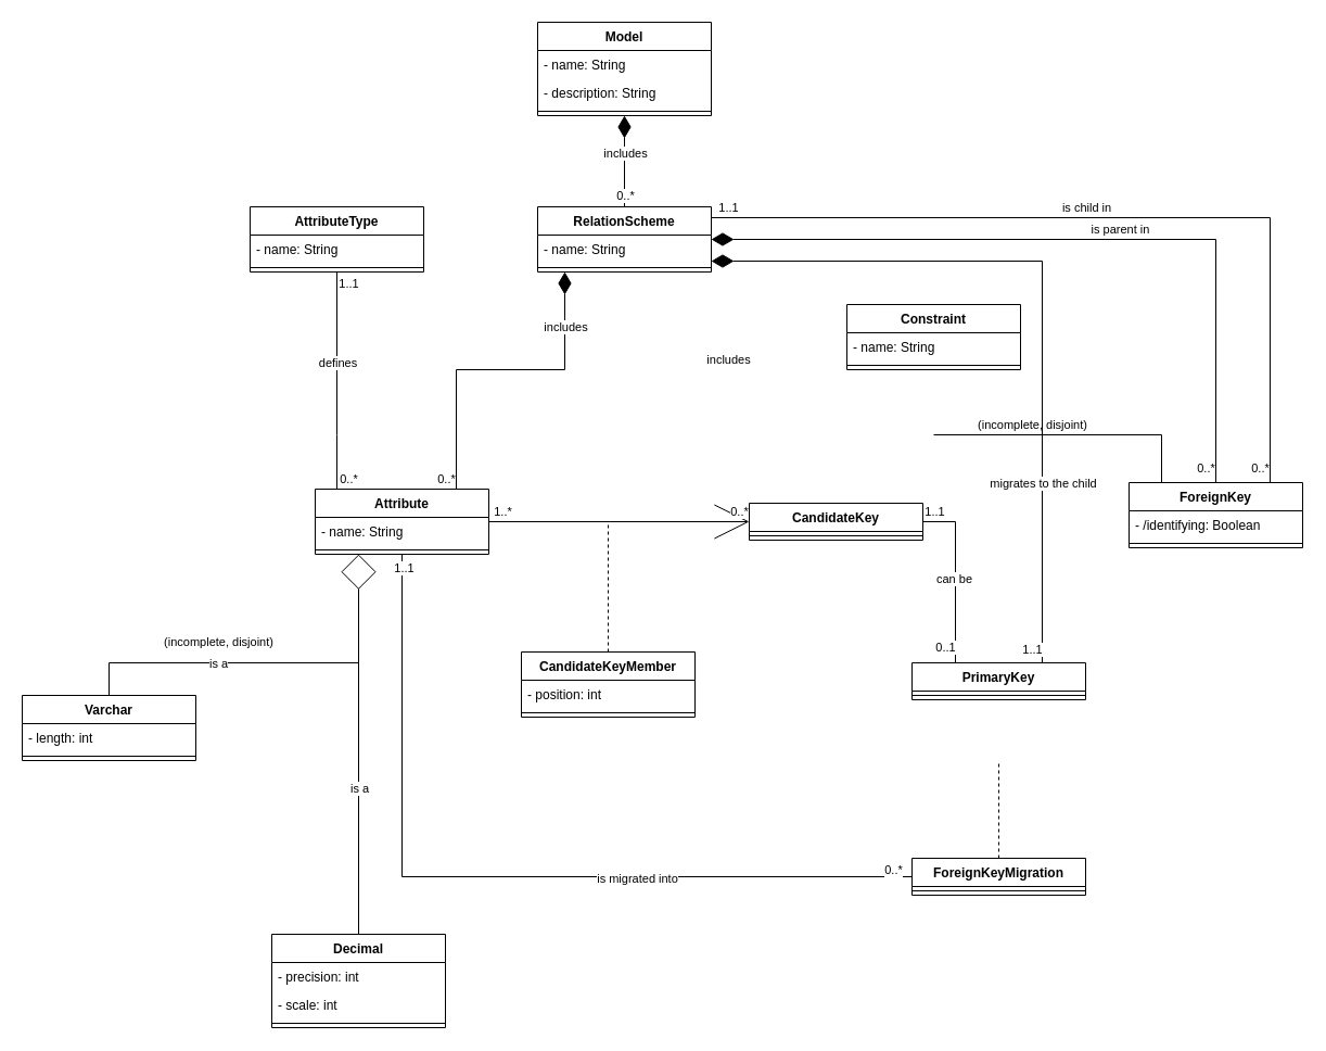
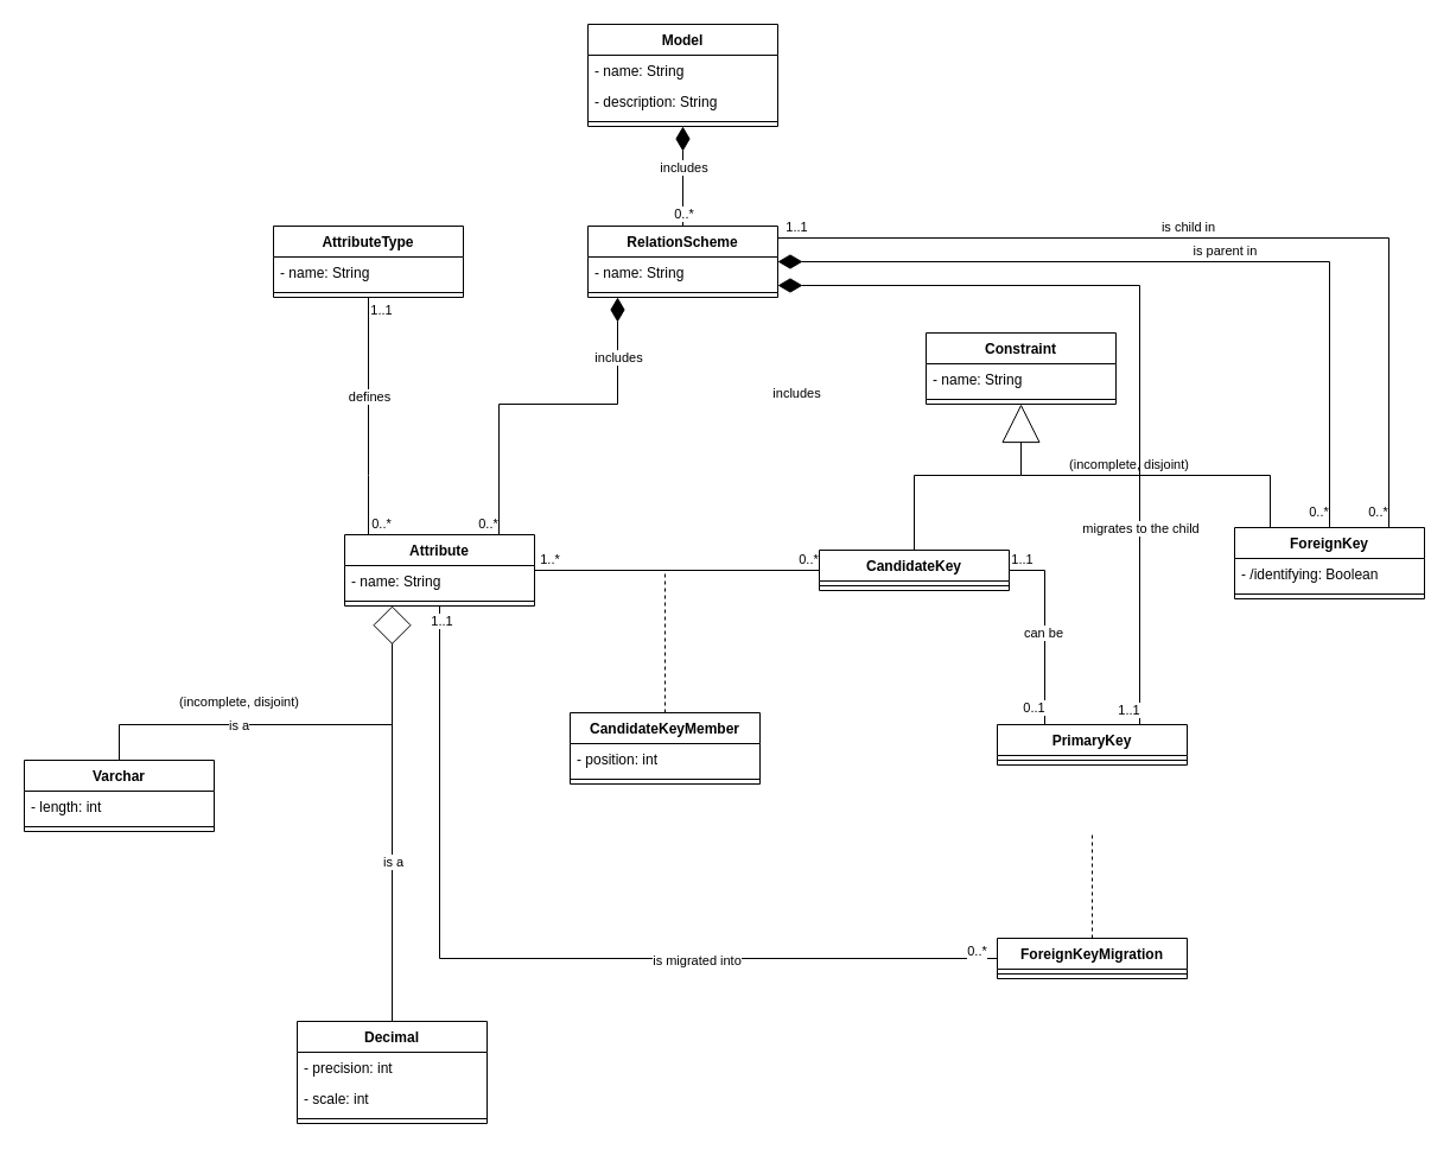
  <mxCell id="0" />
  <mxCell id="1" parent="0" />
  <mxCell id="2" value="Model" style="swimlane;fontStyle=1;align=center;verticalAlign=top;childLayout=stackLayout;horizontal=1;startSize=26;horizontalStack=0;resizeParent=1;resizeParentMax=0;resizeLast=0;collapsible=1;marginBottom=0;" parent="1" vertex="1"><mxGeometry x="495" y="20" width="160" height="86" as="geometry" /></mxCell>
  <mxCell id="3" value="- name: String" style="text;strokeColor=none;fillColor=none;align=left;verticalAlign=top;spacingLeft=4;spacingRight=4;overflow=hidden;rotatable=0;points=[[0,0.5],[1,0.5]];portConstraint=eastwest;" parent="2" vertex="1"><mxGeometry y="26" width="160" height="26" as="geometry" /></mxCell>
  <mxCell id="4" value="- description: String" style="text;strokeColor=none;fillColor=none;align=left;verticalAlign=top;spacingLeft=4;spacingRight=4;overflow=hidden;rotatable=0;points=[[0,0.5],[1,0.5]];portConstraint=eastwest;" parent="2" vertex="1"><mxGeometry y="52" width="160" height="26" as="geometry" /></mxCell>
  <mxCell id="5" value="" style="line;strokeWidth=1;fillColor=none;align=left;verticalAlign=middle;spacingTop=-1;spacingLeft=3;spacingRight=3;rotatable=0;labelPosition=right;points=[];portConstraint=eastwest;" parent="2" vertex="1"><mxGeometry y="78" width="160" height="8" as="geometry" /></mxCell>
  <mxCell id="6" style="edgeStyle=orthogonalEdgeStyle;rounded=0;orthogonalLoop=1;jettySize=auto;html=1;endArrow=diamondThin;endFill=1;endSize=18;" parent="1" source="11" target="2" edge="1"><mxGeometry relative="1" as="geometry" /></mxCell>
  <mxCell id="7" style="edgeStyle=orthogonalEdgeStyle;rounded=0;orthogonalLoop=1;jettySize=auto;html=1;endArrow=none;endFill=0;endSize=30;" parent="1" source="11" target="53" edge="1"><mxGeometry relative="1" as="geometry"><Array as="points"><mxPoint x="1170" y="200" /></Array></mxGeometry></mxCell>
  <mxCell id="8" value="1..1" style="edgeLabel;html=1;align=center;verticalAlign=middle;resizable=0;points=[];" parent="7" connectable="0" vertex="1"><mxGeometry x="-0.945" y="1" relative="1" as="geometry"><mxPoint x="-6" y="-9" as="offset" /></mxGeometry></mxCell>
  <mxCell id="9" value="0..*" style="edgeLabel;html=1;align=center;verticalAlign=middle;resizable=0;points=[];" parent="7" connectable="0" vertex="1"><mxGeometry x="0.961" y="3" relative="1" as="geometry"><mxPoint x="-13" y="1" as="offset" /></mxGeometry></mxCell>
  <mxCell id="10" value="is child in" style="edgeLabel;html=1;align=center;verticalAlign=middle;resizable=0;points=[];" parent="7" connectable="0" vertex="1"><mxGeometry x="-0.109" relative="1" as="geometry"><mxPoint x="7" y="-10" as="offset" /></mxGeometry></mxCell>
  <mxCell id="11" value="RelationScheme" style="swimlane;fontStyle=1;align=center;verticalAlign=top;childLayout=stackLayout;horizontal=1;startSize=26;horizontalStack=0;resizeParent=1;resizeParentMax=0;resizeLast=0;collapsible=1;marginBottom=0;" parent="1" vertex="1"><mxGeometry x="495" y="190" width="160" height="60" as="geometry" /></mxCell>
  <mxCell id="12" value="- name: String" style="text;strokeColor=none;fillColor=none;align=left;verticalAlign=top;spacingLeft=4;spacingRight=4;overflow=hidden;rotatable=0;points=[[0,0.5],[1,0.5]];portConstraint=eastwest;" parent="11" vertex="1"><mxGeometry y="26" width="160" height="26" as="geometry" /></mxCell>
  <mxCell id="13" value="" style="line;strokeWidth=1;fillColor=none;align=left;verticalAlign=middle;spacingTop=-1;spacingLeft=3;spacingRight=3;rotatable=0;labelPosition=right;points=[];portConstraint=eastwest;" parent="11" vertex="1"><mxGeometry y="52" width="160" height="8" as="geometry" /></mxCell>
  <mxCell id="14" style="edgeStyle=orthogonalEdgeStyle;rounded=0;orthogonalLoop=1;jettySize=auto;html=1;endArrow=none;endFill=0;endSize=30;" parent="1" source="18" target="31" edge="1"><mxGeometry relative="1" as="geometry"><Array as="points"><mxPoint x="310" y="400" /><mxPoint x="310" y="400" /></Array></mxGeometry></mxCell>
  <mxCell id="15" value="0..*" style="edgeLabel;html=1;align=center;verticalAlign=middle;resizable=0;points=[];" parent="14" connectable="0" vertex="1"><mxGeometry x="0.81" y="4" relative="1" as="geometry"><mxPoint x="6" y="9" as="offset" /></mxGeometry></mxCell>
  <mxCell id="16" value="1..1" style="edgeLabel;html=1;align=center;verticalAlign=middle;resizable=0;points=[];" parent="14" connectable="0" vertex="1"><mxGeometry x="-0.82" y="-1" relative="1" as="geometry"><mxPoint x="11" y="-8" as="offset" /></mxGeometry></mxCell>
  <mxCell id="17" value="defines" style="edgeLabel;html=1;align=center;verticalAlign=middle;resizable=0;points=[];" parent="14" connectable="0" vertex="1"><mxGeometry x="-0.17" relative="1" as="geometry"><mxPoint as="offset" /></mxGeometry></mxCell>
  <mxCell id="18" value="AttributeType" style="swimlane;fontStyle=1;align=center;verticalAlign=top;childLayout=stackLayout;horizontal=1;startSize=26;horizontalStack=0;resizeParent=1;resizeParentMax=0;resizeLast=0;collapsible=1;marginBottom=0;" parent="1" vertex="1"><mxGeometry x="230" y="190" width="160" height="60" as="geometry" /></mxCell>
  <mxCell id="19" value="- name: String" style="text;strokeColor=none;fillColor=none;align=left;verticalAlign=top;spacingLeft=4;spacingRight=4;overflow=hidden;rotatable=0;points=[[0,0.5],[1,0.5]];portConstraint=eastwest;" parent="18" vertex="1"><mxGeometry y="26" width="160" height="26" as="geometry" /></mxCell>
  <mxCell id="20" value="" style="line;strokeWidth=1;fillColor=none;align=left;verticalAlign=middle;spacingTop=-1;spacingLeft=3;spacingRight=3;rotatable=0;labelPosition=right;points=[];portConstraint=eastwest;" parent="18" vertex="1"><mxGeometry y="52" width="160" height="8" as="geometry" /></mxCell>
  <mxCell id="21" style="edgeStyle=orthogonalEdgeStyle;rounded=0;orthogonalLoop=1;jettySize=auto;html=1;endArrow=diamondThin;endFill=1;endSize=18;" parent="1" source="31" target="11" edge="1"><mxGeometry relative="1" as="geometry"><Array as="points"><mxPoint x="420" y="340" /><mxPoint x="520" y="340" /></Array></mxGeometry></mxCell>
  <mxCell id="22" value="includes" style="edgeLabel;html=1;align=center;verticalAlign=middle;resizable=0;points=[];" parent="21" connectable="0" vertex="1"><mxGeometry x="0.273" y="-1" relative="1" as="geometry"><mxPoint x="19" y="-41" as="offset" /></mxGeometry></mxCell>
  <mxCell id="23" value="0..*" style="edgeLabel;html=1;align=center;verticalAlign=middle;resizable=0;points=[];" parent="21" connectable="0" vertex="1"><mxGeometry x="-0.867" y="-4" relative="1" as="geometry"><mxPoint x="-14" y="10" as="offset" /></mxGeometry></mxCell>
- <mxCell id="24" style="edgeStyle=orthogonalEdgeStyle;rounded=0;orthogonalLoop=1;jettySize=auto;html=1;endArrow=open;endFill=0;endSize=30;" parent="1" source="31" target="39" edge="1"><mxGeometry relative="1" as="geometry" /></mxCell>
+ <mxCell id="24" style="edgeStyle=orthogonalEdgeStyle;rounded=0;orthogonalLoop=1;jettySize=auto;html=1;endArrow=none;endFill=0;endSize=30;" parent="1" source="31" target="39" edge="1"><mxGeometry relative="1" as="geometry" /></mxCell>
  <mxCell id="25" value="1..*" style="edgeLabel;html=1;align=center;verticalAlign=middle;resizable=0;points=[];" parent="24" connectable="0" vertex="1"><mxGeometry x="-0.9" y="-1" relative="1" as="geometry"><mxPoint y="-11" as="offset" /></mxGeometry></mxCell>
  <mxCell id="26" value="0..*" style="edgeLabel;html=1;align=center;verticalAlign=middle;resizable=0;points=[];" parent="24" connectable="0" vertex="1"><mxGeometry x="0.608" y="1" relative="1" as="geometry"><mxPoint x="37" y="-9" as="offset" /></mxGeometry></mxCell>
  <mxCell id="27" style="edgeStyle=orthogonalEdgeStyle;rounded=0;orthogonalLoop=1;jettySize=auto;html=1;endArrow=none;endFill=0;endSize=30;" parent="1" source="31" target="57" edge="1"><mxGeometry relative="1" as="geometry"><Array as="points"><mxPoint x="370" y="807" /></Array></mxGeometry></mxCell>
  <mxCell id="28" value="0..*" style="edgeLabel;html=1;align=center;verticalAlign=middle;resizable=0;points=[];" parent="27" connectable="0" vertex="1"><mxGeometry x="0.953" y="-1" relative="1" as="geometry"><mxPoint y="-8" as="offset" /></mxGeometry></mxCell>
  <mxCell id="29" value="is migrated into" style="edgeLabel;html=1;align=center;verticalAlign=middle;resizable=0;points=[];" parent="27" connectable="0" vertex="1"><mxGeometry x="0.338" y="-1" relative="1" as="geometry"><mxPoint as="offset" /></mxGeometry></mxCell>
  <mxCell id="30" value="1..1" style="edgeLabel;html=1;align=center;verticalAlign=middle;resizable=0;points=[];" parent="27" connectable="0" vertex="1"><mxGeometry x="-0.969" y="1" relative="1" as="geometry"><mxPoint as="offset" /></mxGeometry></mxCell>
  <mxCell id="31" value="Attribute" style="swimlane;fontStyle=1;align=center;verticalAlign=top;childLayout=stackLayout;horizontal=1;startSize=26;horizontalStack=0;resizeParent=1;resizeParentMax=0;resizeLast=0;collapsible=1;marginBottom=0;" parent="1" vertex="1"><mxGeometry x="290" y="450" width="160" height="60" as="geometry" /></mxCell>
  <mxCell id="32" value="- name: String" style="text;strokeColor=none;fillColor=none;align=left;verticalAlign=top;spacingLeft=4;spacingRight=4;overflow=hidden;rotatable=0;points=[[0,0.5],[1,0.5]];portConstraint=eastwest;" parent="31" vertex="1"><mxGeometry y="26" width="160" height="26" as="geometry" /></mxCell>
  <mxCell id="33" value="" style="line;strokeWidth=1;fillColor=none;align=left;verticalAlign=middle;spacingTop=-1;spacingLeft=3;spacingRight=3;rotatable=0;labelPosition=right;points=[];portConstraint=eastwest;" parent="31" vertex="1"><mxGeometry y="52" width="160" height="8" as="geometry" /></mxCell>
+ <mxCell id="34" style="edgeStyle=orthogonalEdgeStyle;rounded=0;orthogonalLoop=1;jettySize=auto;html=1;endArrow=block;endFill=0;endSize=30;" parent="1" source="39" target="45" edge="1"><mxGeometry relative="1" as="geometry"><Array as="points"><mxPoint x="770" y="400" /><mxPoint x="860" y="400" /></Array></mxGeometry></mxCell>
  <mxCell id="35" style="edgeStyle=orthogonalEdgeStyle;rounded=0;orthogonalLoop=1;jettySize=auto;html=1;endArrow=none;endFill=0;endSize=30;" parent="1" source="39" target="74" edge="1"><mxGeometry relative="1" as="geometry"><Array as="points"><mxPoint x="880" y="480" /></Array></mxGeometry></mxCell>
  <mxCell id="36" value="1..1" style="edgeLabel;html=1;align=center;verticalAlign=middle;resizable=0;points=[];" parent="35" connectable="0" vertex="1"><mxGeometry x="-0.533" y="-2" relative="1" as="geometry"><mxPoint x="-18" y="-17" as="offset" /></mxGeometry></mxCell>
  <mxCell id="37" value="can be" style="edgeLabel;html=1;align=center;verticalAlign=middle;resizable=0;points=[];" parent="35" connectable="0" vertex="1"><mxGeometry x="0.025" y="-2" relative="1" as="geometry"><mxPoint as="offset" /></mxGeometry></mxCell>
  <mxCell id="38" value="0..1" style="edgeLabel;html=1;align=center;verticalAlign=middle;resizable=0;points=[];" parent="35" connectable="0" vertex="1"><mxGeometry x="0.812" relative="1" as="geometry"><mxPoint x="-10" as="offset" /></mxGeometry></mxCell>
  <mxCell id="39" value="CandidateKey" style="swimlane;fontStyle=1;align=center;verticalAlign=top;childLayout=stackLayout;horizontal=1;startSize=26;horizontalStack=0;resizeParent=1;resizeParentMax=0;resizeLast=0;collapsible=1;marginBottom=0;" parent="1" vertex="1"><mxGeometry x="690" y="463" width="160" height="34" as="geometry" /></mxCell>
  <mxCell id="40" value="" style="line;strokeWidth=1;fillColor=none;align=left;verticalAlign=middle;spacingTop=-1;spacingLeft=3;spacingRight=3;rotatable=0;labelPosition=right;points=[];portConstraint=eastwest;" parent="39" vertex="1"><mxGeometry y="26" width="160" height="8" as="geometry" /></mxCell>
  <mxCell id="41" style="edgeStyle=orthogonalEdgeStyle;rounded=0;orthogonalLoop=1;jettySize=auto;html=1;endArrow=none;endFill=0;endSize=30;dashed=1;" parent="1" source="42" edge="1"><mxGeometry relative="1" as="geometry"><mxPoint x="560" y="480" as="targetPoint" /></mxGeometry></mxCell>
  <mxCell id="42" value="CandidateKeyMember" style="swimlane;fontStyle=1;align=center;verticalAlign=top;childLayout=stackLayout;horizontal=1;startSize=26;horizontalStack=0;resizeParent=1;resizeParentMax=0;resizeLast=0;collapsible=1;marginBottom=0;" parent="1" vertex="1"><mxGeometry x="480" y="600" width="160" height="60" as="geometry" /></mxCell>
  <mxCell id="43" value="- position: int" style="text;strokeColor=none;fillColor=none;align=left;verticalAlign=top;spacingLeft=4;spacingRight=4;overflow=hidden;rotatable=0;points=[[0,0.5],[1,0.5]];portConstraint=eastwest;" parent="42" vertex="1"><mxGeometry y="26" width="160" height="26" as="geometry" /></mxCell>
  <mxCell id="44" value="" style="line;strokeWidth=1;fillColor=none;align=left;verticalAlign=middle;spacingTop=-1;spacingLeft=3;spacingRight=3;rotatable=0;labelPosition=right;points=[];portConstraint=eastwest;" parent="42" vertex="1"><mxGeometry y="52" width="160" height="8" as="geometry" /></mxCell>
  <mxCell id="45" value="Constraint" style="swimlane;fontStyle=1;align=center;verticalAlign=top;childLayout=stackLayout;horizontal=1;startSize=26;horizontalStack=0;resizeParent=1;resizeParentMax=0;resizeLast=0;collapsible=1;marginBottom=0;" parent="1" vertex="1"><mxGeometry x="780" y="280" width="160" height="60" as="geometry" /></mxCell>
  <mxCell id="46" value="- name: String" style="text;strokeColor=none;fillColor=none;align=left;verticalAlign=top;spacingLeft=4;spacingRight=4;overflow=hidden;rotatable=0;points=[[0,0.5],[1,0.5]];portConstraint=eastwest;" parent="45" vertex="1"><mxGeometry y="26" width="160" height="26" as="geometry" /></mxCell>
  <mxCell id="47" value="" style="line;strokeWidth=1;fillColor=none;align=left;verticalAlign=middle;spacingTop=-1;spacingLeft=3;spacingRight=3;rotatable=0;labelPosition=right;points=[];portConstraint=eastwest;" parent="45" vertex="1"><mxGeometry y="52" width="160" height="8" as="geometry" /></mxCell>
  <mxCell id="48" style="edgeStyle=orthogonalEdgeStyle;rounded=0;orthogonalLoop=1;jettySize=auto;html=1;endArrow=diamondThin;endFill=1;endSize=18;" parent="1" source="53" target="11" edge="1"><mxGeometry relative="1" as="geometry"><Array as="points"><mxPoint x="1120" y="220" /></Array></mxGeometry></mxCell>
  <mxCell id="49" value="0..*" style="edgeLabel;html=1;align=center;verticalAlign=middle;resizable=0;points=[];" parent="48" connectable="0" vertex="1"><mxGeometry x="-0.951" y="-1" relative="1" as="geometry"><mxPoint x="-11" y="3" as="offset" /></mxGeometry></mxCell>
  <mxCell id="50" value="is parent in" style="edgeLabel;html=1;align=center;verticalAlign=middle;resizable=0;points=[];" parent="48" connectable="0" vertex="1"><mxGeometry x="-0.091" y="2" relative="1" as="geometry"><mxPoint y="-12" as="offset" /></mxGeometry></mxCell>
  <mxCell id="51" style="edgeStyle=orthogonalEdgeStyle;rounded=0;orthogonalLoop=1;jettySize=auto;html=1;endArrow=none;endFill=0;endSize=30;" parent="1" source="53" edge="1"><mxGeometry relative="1" as="geometry"><mxPoint x="860" y="400" as="targetPoint" /><Array as="points"><mxPoint x="1070" y="400" /></Array></mxGeometry></mxCell>
  <mxCell id="52" value="(incomplete, disjoint)" style="edgeLabel;html=1;align=center;verticalAlign=middle;resizable=0;points=[];" parent="51" connectable="0" vertex="1"><mxGeometry x="0.386" y="-1" relative="1" as="geometry"><mxPoint x="12" y="-9" as="offset" /></mxGeometry></mxCell>
  <mxCell id="53" value="ForeignKey" style="swimlane;fontStyle=1;align=center;verticalAlign=top;childLayout=stackLayout;horizontal=1;startSize=26;horizontalStack=0;resizeParent=1;resizeParentMax=0;resizeLast=0;collapsible=1;marginBottom=0;" parent="1" vertex="1"><mxGeometry x="1040" y="444" width="160" height="60" as="geometry" /></mxCell>
  <mxCell id="54" value="- /identifying: Boolean" style="text;strokeColor=none;fillColor=none;align=left;verticalAlign=top;spacingLeft=4;spacingRight=4;overflow=hidden;rotatable=0;points=[[0,0.5],[1,0.5]];portConstraint=eastwest;" parent="53" vertex="1"><mxGeometry y="26" width="160" height="26" as="geometry" /></mxCell>
  <mxCell id="55" value="" style="line;strokeWidth=1;fillColor=none;align=left;verticalAlign=middle;spacingTop=-1;spacingLeft=3;spacingRight=3;rotatable=0;labelPosition=right;points=[];portConstraint=eastwest;" parent="53" vertex="1"><mxGeometry y="52" width="160" height="8" as="geometry" /></mxCell>
  <mxCell id="56" style="edgeStyle=orthogonalEdgeStyle;rounded=0;orthogonalLoop=1;jettySize=auto;html=1;endArrow=none;endFill=0;endSize=30;dashed=1;" parent="1" source="57" edge="1"><mxGeometry relative="1" as="geometry"><mxPoint x="920" y="700" as="targetPoint" /></mxGeometry></mxCell>
  <mxCell id="57" value="ForeignKeyMigration" style="swimlane;fontStyle=1;align=center;verticalAlign=top;childLayout=stackLayout;horizontal=1;startSize=26;horizontalStack=0;resizeParent=1;resizeParentMax=0;resizeLast=0;collapsible=1;marginBottom=0;" parent="1" vertex="1"><mxGeometry x="840" y="790" width="160" height="34" as="geometry" /></mxCell>
  <mxCell id="58" value="" style="line;strokeWidth=1;fillColor=none;align=left;verticalAlign=middle;spacingTop=-1;spacingLeft=3;spacingRight=3;rotatable=0;labelPosition=right;points=[];portConstraint=eastwest;" parent="57" vertex="1"><mxGeometry y="26" width="160" height="8" as="geometry" /></mxCell>
  <mxCell id="59" style="edgeStyle=orthogonalEdgeStyle;rounded=0;orthogonalLoop=1;jettySize=auto;html=1;endArrow=diamond;endFill=0;endSize=30;" parent="1" source="61" target="31" edge="1"><mxGeometry relative="1" as="geometry"><Array as="points"><mxPoint x="330" y="720" /><mxPoint x="330" y="720" /></Array></mxGeometry></mxCell>
  <mxCell id="60" value="is a" style="edgeLabel;html=1;align=center;verticalAlign=middle;resizable=0;points=[];" parent="59" connectable="0" vertex="1"><mxGeometry x="-0.229" y="-2" relative="1" as="geometry"><mxPoint x="-2" as="offset" /></mxGeometry></mxCell>
  <mxCell id="61" value="Decimal" style="swimlane;fontStyle=1;align=center;verticalAlign=top;childLayout=stackLayout;horizontal=1;startSize=26;horizontalStack=0;resizeParent=1;resizeParentMax=0;resizeLast=0;collapsible=1;marginBottom=0;" parent="1" vertex="1"><mxGeometry x="250" y="860" width="160" height="86" as="geometry" /></mxCell>
  <mxCell id="62" value="- precision: int" style="text;strokeColor=none;fillColor=none;align=left;verticalAlign=top;spacingLeft=4;spacingRight=4;overflow=hidden;rotatable=0;points=[[0,0.5],[1,0.5]];portConstraint=eastwest;" parent="61" vertex="1"><mxGeometry y="26" width="160" height="26" as="geometry" /></mxCell>
  <mxCell id="63" value="- scale: int" style="text;strokeColor=none;fillColor=none;align=left;verticalAlign=top;spacingLeft=4;spacingRight=4;overflow=hidden;rotatable=0;points=[[0,0.5],[1,0.5]];portConstraint=eastwest;" parent="61" vertex="1"><mxGeometry y="52" width="160" height="26" as="geometry" /></mxCell>
  <mxCell id="64" value="" style="line;strokeWidth=1;fillColor=none;align=left;verticalAlign=middle;spacingTop=-1;spacingLeft=3;spacingRight=3;rotatable=0;labelPosition=right;points=[];portConstraint=eastwest;" parent="61" vertex="1"><mxGeometry y="78" width="160" height="8" as="geometry" /></mxCell>
  <mxCell id="65" style="edgeStyle=orthogonalEdgeStyle;rounded=0;orthogonalLoop=1;jettySize=auto;html=1;endArrow=none;endFill=0;endSize=30;" parent="1" source="68" edge="1"><mxGeometry relative="1" as="geometry"><mxPoint x="330" y="590" as="targetPoint" /><Array as="points"><mxPoint x="100" y="610" /><mxPoint x="330" y="610" /></Array></mxGeometry></mxCell>
  <mxCell id="66" value="is a" style="edgeLabel;html=1;align=center;verticalAlign=middle;resizable=0;points=[];" parent="65" connectable="0" vertex="1"><mxGeometry x="-0.114" y="-2" relative="1" as="geometry"><mxPoint x="6" y="-2" as="offset" /></mxGeometry></mxCell>
  <mxCell id="67" value="(incomplete, disjoint)" style="edgeLabel;html=1;align=center;verticalAlign=middle;resizable=0;points=[];" parent="65" connectable="0" vertex="1"><mxGeometry x="0.229" y="-1" relative="1" as="geometry"><mxPoint x="-42" y="-21" as="offset" /></mxGeometry></mxCell>
  <mxCell id="68" value="Varchar" style="swimlane;fontStyle=1;align=center;verticalAlign=top;childLayout=stackLayout;horizontal=1;startSize=26;horizontalStack=0;resizeParent=1;resizeParentMax=0;resizeLast=0;collapsible=1;marginBottom=0;" parent="1" vertex="1"><mxGeometry x="20" y="640" width="160" height="60" as="geometry" /></mxCell>
  <mxCell id="69" value="- length: int" style="text;strokeColor=none;fillColor=none;align=left;verticalAlign=top;spacingLeft=4;spacingRight=4;overflow=hidden;rotatable=0;points=[[0,0.5],[1,0.5]];portConstraint=eastwest;" parent="68" vertex="1"><mxGeometry y="26" width="160" height="26" as="geometry" /></mxCell>
  <mxCell id="70" value="" style="line;strokeWidth=1;fillColor=none;align=left;verticalAlign=middle;spacingTop=-1;spacingLeft=3;spacingRight=3;rotatable=0;labelPosition=right;points=[];portConstraint=eastwest;" parent="68" vertex="1"><mxGeometry y="52" width="160" height="8" as="geometry" /></mxCell>
  <mxCell id="71" style="edgeStyle=orthogonalEdgeStyle;rounded=0;orthogonalLoop=1;jettySize=auto;html=1;endArrow=diamondThin;endFill=1;endSize=18;" parent="1" source="74" target="11" edge="1"><mxGeometry relative="1" as="geometry"><Array as="points"><mxPoint x="960" y="240" /></Array></mxGeometry></mxCell>
  <mxCell id="72" value="migrates to the child" style="edgeLabel;html=1;align=center;verticalAlign=middle;resizable=0;points=[];" parent="71" connectable="0" vertex="1"><mxGeometry x="-0.064" relative="1" as="geometry"><mxPoint y="150" as="offset" /></mxGeometry></mxCell>
  <mxCell id="73" value="1..1" style="edgeLabel;html=1;align=center;verticalAlign=middle;resizable=0;points=[];" parent="71" connectable="0" vertex="1"><mxGeometry x="-0.962" y="-3" relative="1" as="geometry"><mxPoint x="-13" as="offset" /></mxGeometry></mxCell>
  <mxCell id="74" value="PrimaryKey" style="swimlane;fontStyle=1;align=center;verticalAlign=top;childLayout=stackLayout;horizontal=1;startSize=26;horizontalStack=0;resizeParent=1;resizeParentMax=0;resizeLast=0;collapsible=1;marginBottom=0;" parent="1" vertex="1"><mxGeometry x="840" y="610" width="160" height="34" as="geometry" /></mxCell>
  <mxCell id="75" value="" style="line;strokeWidth=1;fillColor=none;align=left;verticalAlign=middle;spacingTop=-1;spacingLeft=3;spacingRight=3;rotatable=0;labelPosition=right;points=[];portConstraint=eastwest;" parent="74" vertex="1"><mxGeometry y="26" width="160" height="8" as="geometry" /></mxCell>
  <mxCell id="76" value="includes" style="edgeLabel;html=1;align=center;verticalAlign=middle;resizable=0;points=[];" parent="1" connectable="0" vertex="1"><mxGeometry x="575" y="140" as="geometry" /></mxCell>
  <mxCell id="77" value="0..*" style="edgeLabel;html=1;align=center;verticalAlign=middle;resizable=0;points=[];" parent="1" connectable="0" vertex="1"><mxGeometry x="590" y="180" as="geometry"><mxPoint x="-15" y="-1" as="offset" /></mxGeometry></mxCell>
  <mxCell id="78" value="includes" style="edgeLabel;html=1;align=center;verticalAlign=middle;resizable=0;points=[];" parent="1" connectable="0" vertex="1"><mxGeometry x="670" y="330" as="geometry" /></mxCell>
